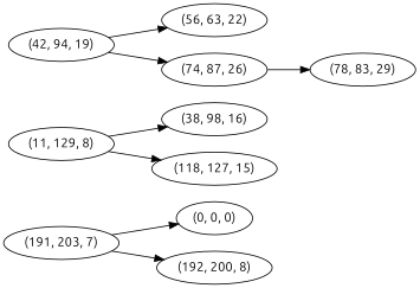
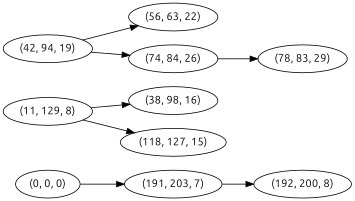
  digraph {
    fontname=Ubuntu
    rankdir=LR
    node [fontname=Ubuntu]
    edge [fontname=Ubuntu]
    "(0, 0, 0)"
    "(191, 203, 7)"
    "(192, 200, 8)"
    "(11, 129, 8)"
    "(38, 98, 16)"
    n6 [label="(118, 127, 15)"]
    "(42, 94, 19)"
    "(56, 63, 22)"
-   "(74, 87, 26)"
+   "(74, 87, 26)" [label="(74, 84, 26)"]
    "(78, 83, 29)"
-   "(191, 203, 7)" -> "(0, 0, 0)"
+   "(0, 0, 0)" -> "(191, 203, 7)"
    "(191, 203, 7)" -> "(192, 200, 8)"
    "(11, 129, 8)" -> "(38, 98, 16)"
    "(11, 129, 8)" -> n6
    "(42, 94, 19)" -> "(56, 63, 22)"
    "(42, 94, 19)" -> "(74, 87, 26)"
    "(74, 87, 26)" -> "(78, 83, 29)"
  }
